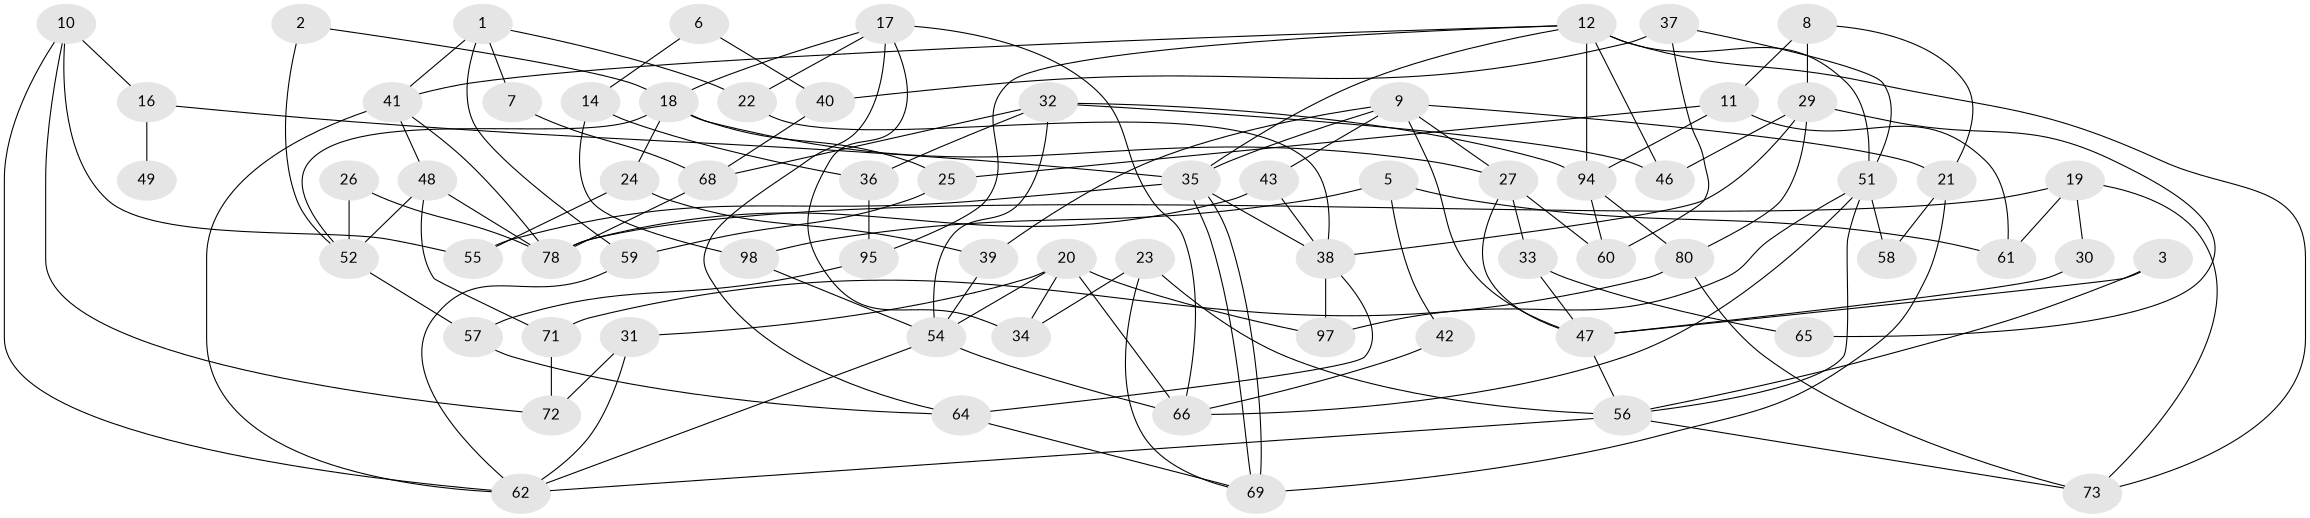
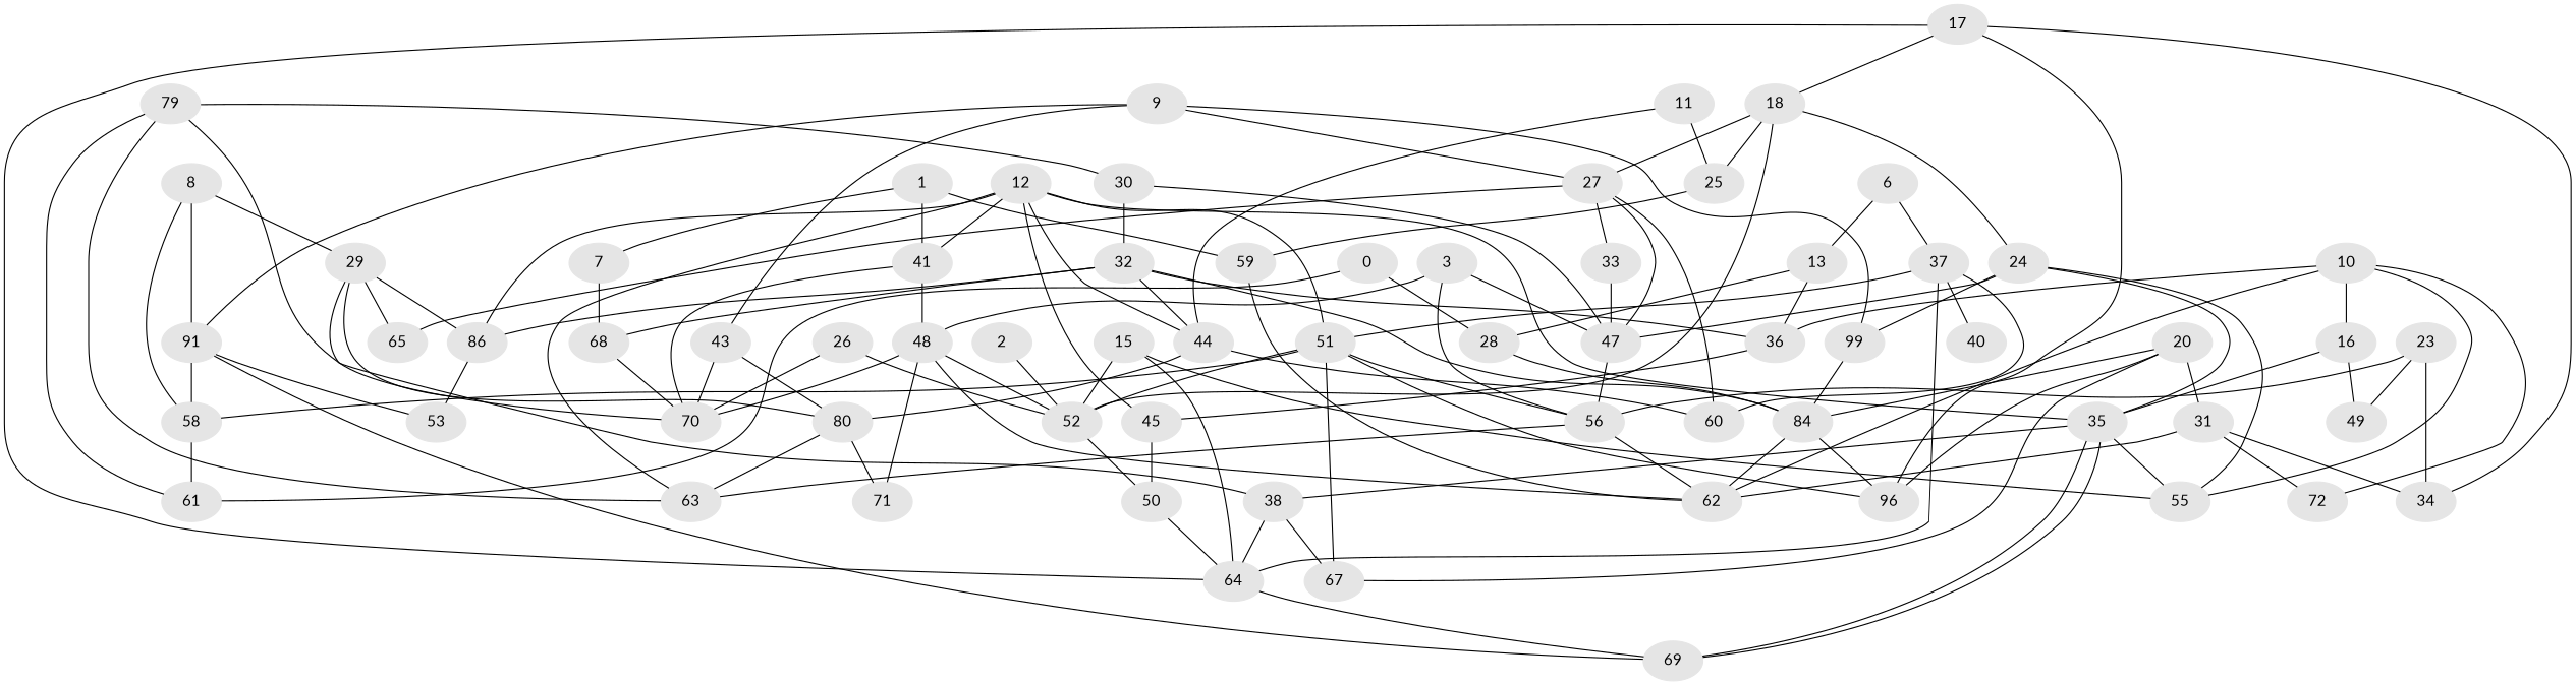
  graph {
    fontname=Lato
    node [color=gray90 fontname=Lato style=filled]
    edge [fontname=Lato]
    1
    7
-   22
    41
    59
    68
    38
    48
-   70 [label=78]
+   70
    62
    2
    18
    52
    27
    25
    24
-   57
-   54
-   66
+   57 [label=50]
+   54 [label=84]
+   66 [label=96]
    3
    47
    56
    71
-   63 [label=73]
+   63
    35
    55
    69
-   5
-   28 [label=98]
-   42
+   5 [label=0]
+   28
    61
    6
-   13 [label=14]
+   13
    40
    36
    8
    11
-   21
+   21 [label=91]
    29
-   44 [label=94]
+   44
+   53
    58
    65
-   46
+   46 [label=86]
    n45 [label=80]
    9
-   39
+   39 [label=99]
    43
    33
    60
    10
    16
    72
    49
-   45 [label=95]
+   45
    12
    51
-   67 [label=97]
+   67
    17
    64
    34
-   19
+   15
+   19 [label=79]
    30
    32
    20
    31
    23
    26
    37
    1 -- 7
-   1 -- 22
    1 -- 41
    1 -- 59
    7 -- 68
-   22 -- 38
    41 -- 48
    41 -- 70
    59 -- 62
    68 -- 70
    38 -- 67
    38 -- 64
    48 -- 70
-   41 -- 62
+   48 -- 62
    48 -- 52
    48 -- 71
-   2 -- 18
    2 -- 52
    18 -- 52
    18 -- 27
    18 -- 25
    18 -- 24
    52 -- 57
    27 -- 47
    27 -- 33
    27 -- 60
    25 -- 59
-   9 -- 47
+   24 -- 47
    24 -- 55
    24 -- 39
    57 -- 64
    54 -- 62
    54 -- 66
+   3 -- 48
    3 -- 47
    3 -- 56
    47 -- 56
    56 -- 62
    56 -- 63
-   71 -- 72
    35 -- 38
    35 -- 55
    35 -- 69
    35 -- 69
    5 -- 28
-   5 -- 42
    5 -- 61
    28 -- 54
-   42 -- 66
    6 -- 13
-   6 -- 40
+   6 -- 37
    13 -- 28
    13 -- 36
-   40 -- 68
    36 -- 45
-   8 -- 11
+   8 -- 58
    8 -- 21
    8 -- 29
    11 -- 25
    11 -- 44
    21 -- 69
+   21 -- 53
    21 -- 58
    29 -- 38
    29 -- 65
    29 -- 46
    29 -- n45
    44 -- n45
    44 -- 60
-   11 -- 61
+   58 -- 61
+   46 -- 53
    n45 -- 71
    n45 -- 63
    9 -- 27
-   9 -- 35
+   24 -- 35
    9 -- 21
    9 -- 39
    9 -- 43
    39 -- 54
    43 -- 70
-   43 -- 38
+   43 -- n45
    33 -- 47
-   33 -- 65
+   27 -- 65
    10 -- 62
    10 -- 55
+   10 -- 36
    10 -- 16
    10 -- 72
    16 -- 35
    16 -- 49
    45 -- 57
    12 -- 41
    12 -- 63
    12 -- 35
    12 -- 44
    12 -- 46
    12 -- 45
    12 -- 51
+   51 -- 52
    51 -- 66
    51 -- 56
    51 -- 58
    51 -- 67
-   17 -- 22
    17 -- 18
    17 -- 66
    17 -- 64
    17 -- 34
    64 -- 69
+   15 -- 52
+   15 -- 55
+   15 -- 64
    19 -- 70
    19 -- 63
    19 -- 61
    19 -- 30
    30 -- 47
+   30 -- 32
    32 -- 68
    32 -- 54
    32 -- 36
    32 -- 44
    32 -- 46
    20 -- 54
    20 -- 66
    20 -- 67
    20 -- 31
    31 -- 62
    31 -- 72
-   20 -- 34
+   31 -- 34
    23 -- 56
-   23 -- 69
+   23 -- 49
    23 -- 34
    26 -- 70
    26 -- 52
    37 -- 40
    37 -- 60
    37 -- 51
+   37 -- 64
  }
